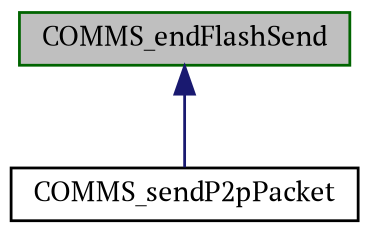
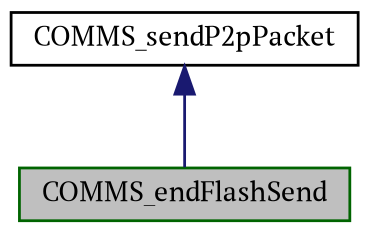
  digraph {
    rankdir=TB
    fontname="PT Serif"
    node [fontname="PT Serif" fontsize=10 shape=record style=filled]
    n1 [color=darkgreen fillcolor=grey75 fontcolor=black height=0.2 label=COMMS_endFlashSend width=0.4]
    n2 [color=black fillcolor=white height=0.2 label=COMMS_sendP2pPacket width=0.4]
-   n1 -> n2 [color=midnightblue dir=back fontname="PT Serif" fontsize=10 labelfontname=Helvetica labelfontsize=10 style=solid]
+   n2 -> n1 [color=midnightblue dir=back fontname="PT Serif" fontsize=10 labelfontname=Helvetica labelfontsize=10 style=solid]
  }
